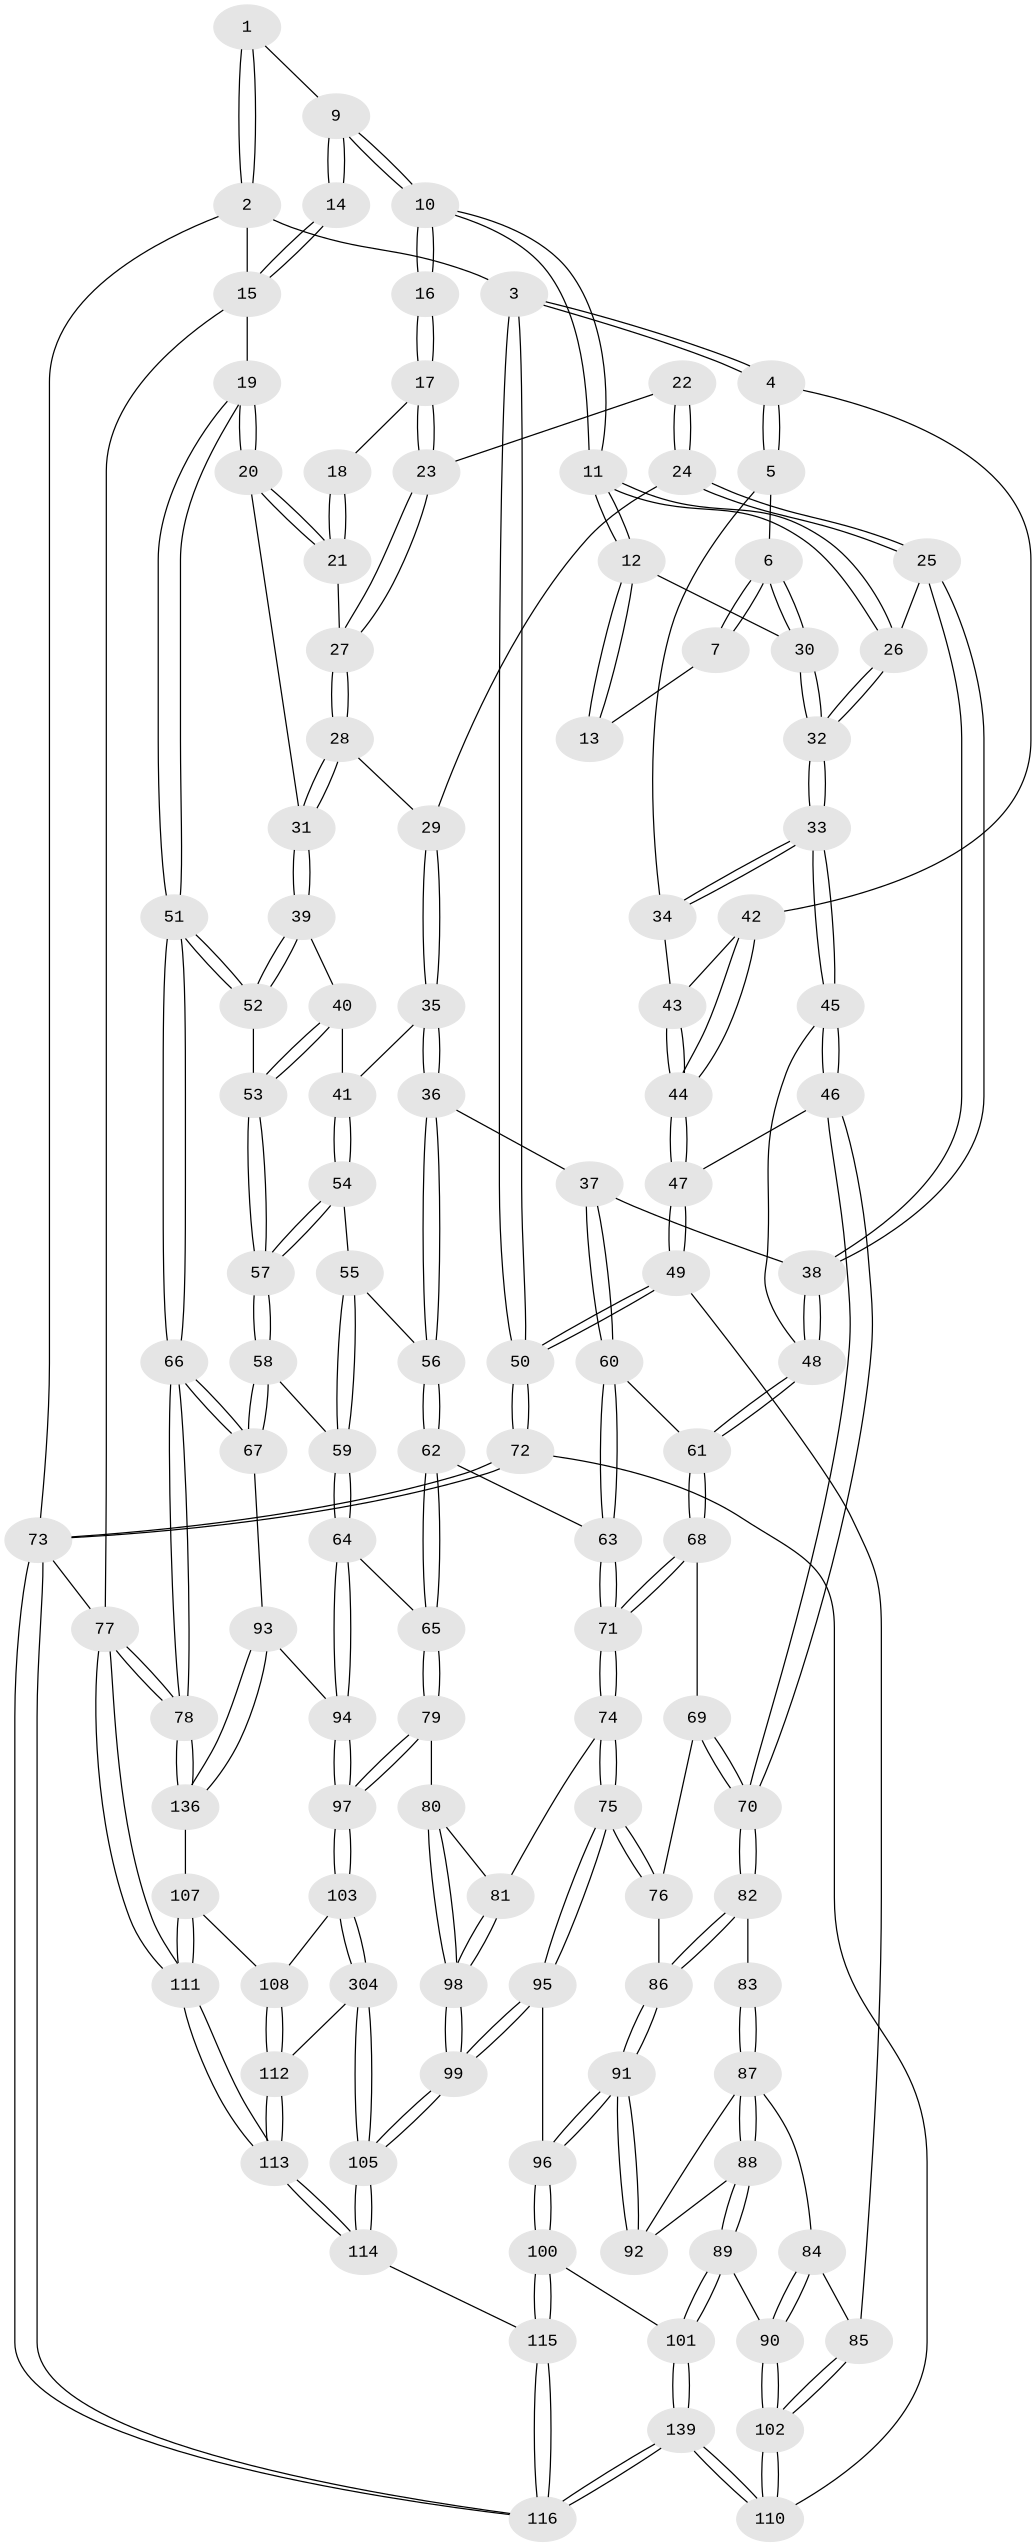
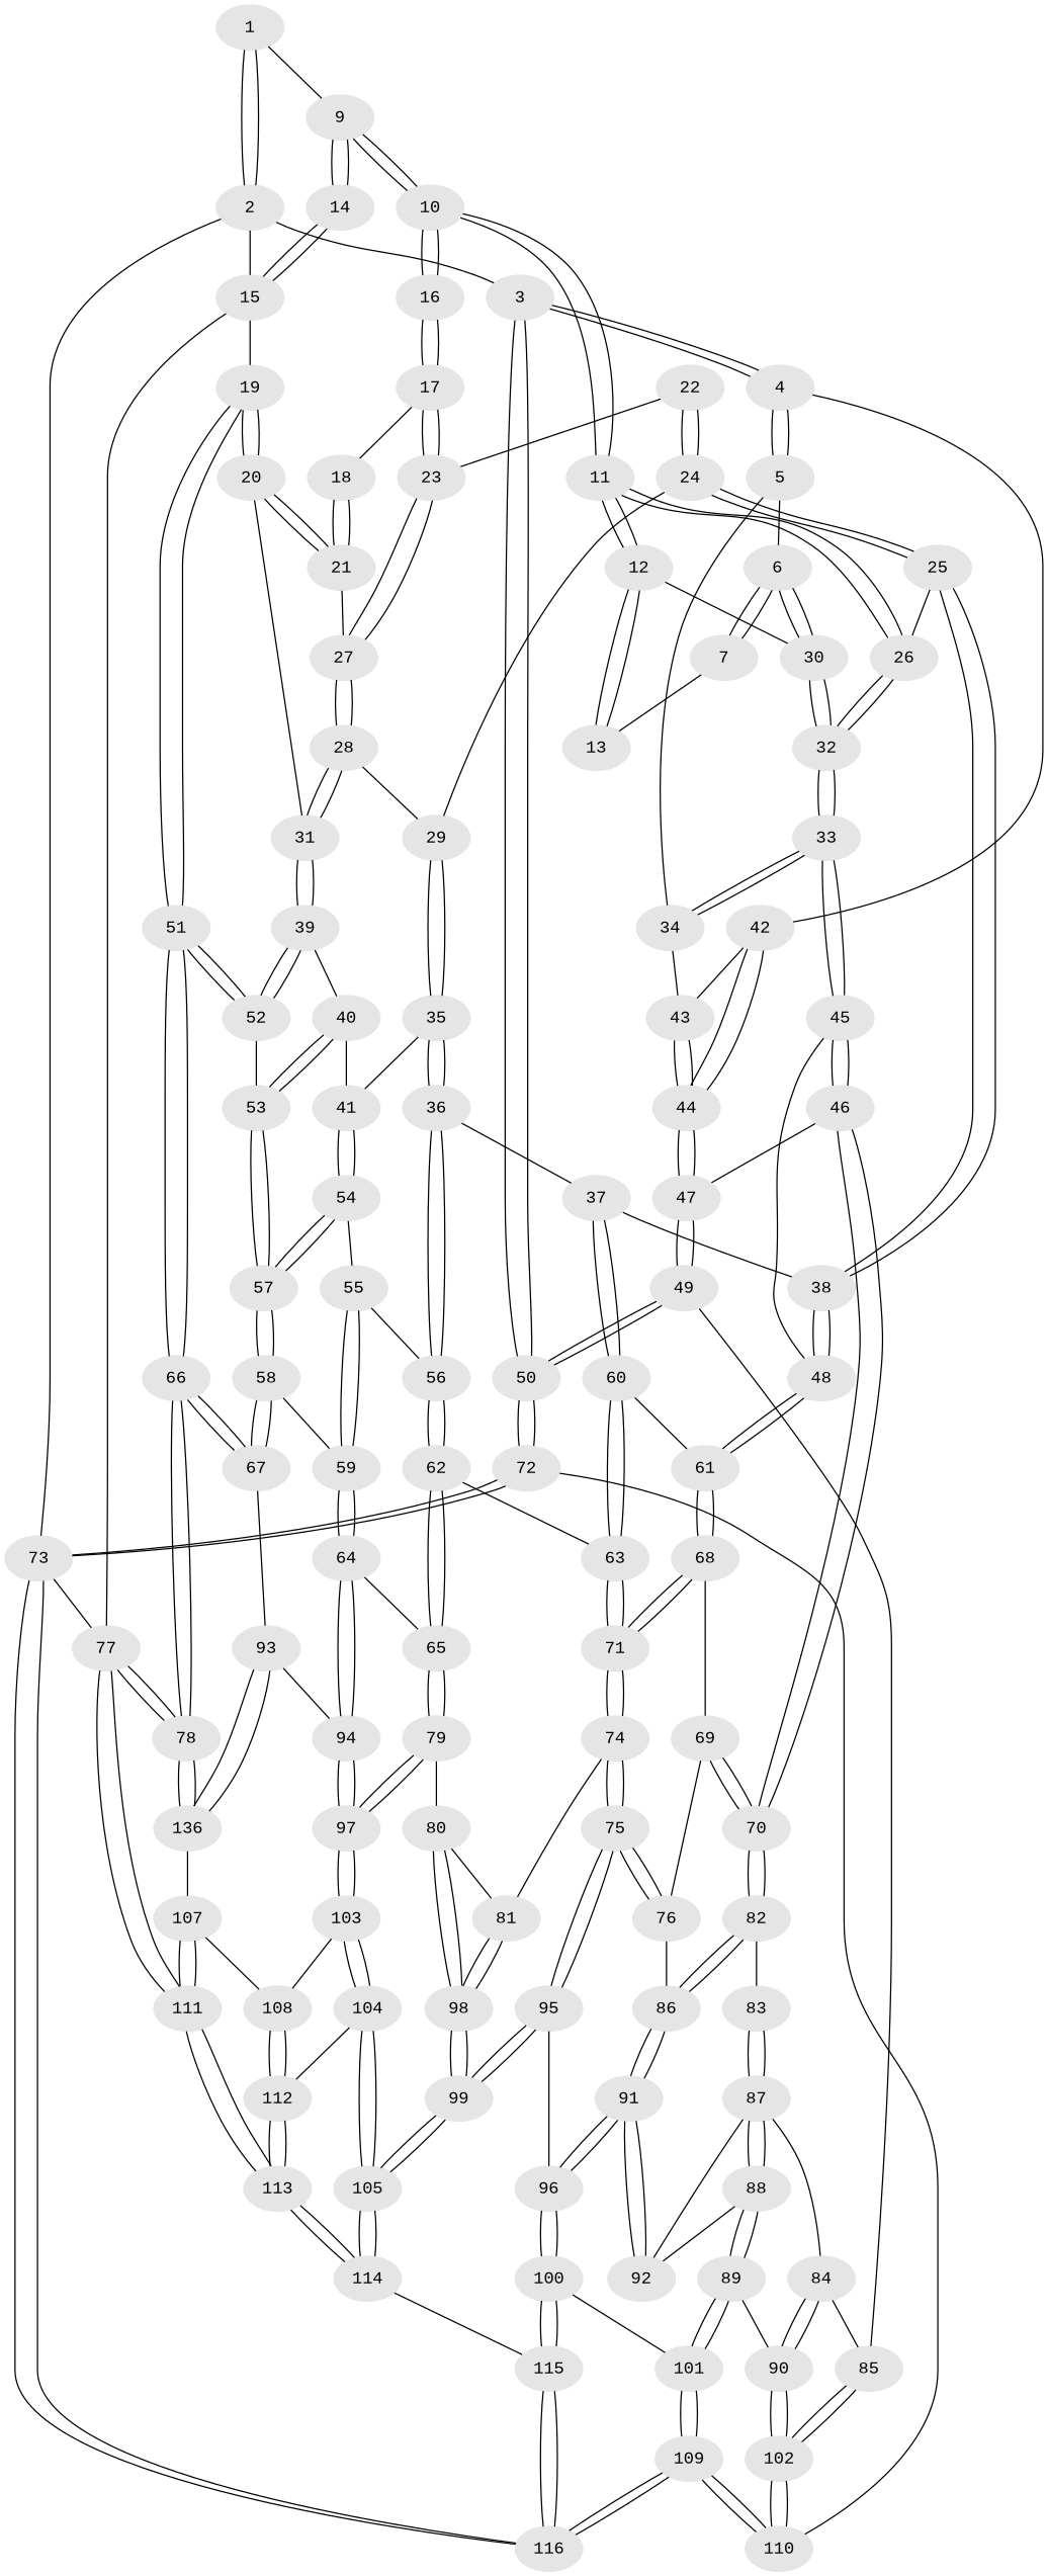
  graph {
    fontname="Liberation Mono"
    node [color=gray90 fontname="Liberation Mono" style=filled]
    edge [fontname="Liberation Mono"]
    1
    2
    9
    3
    15
    73
    10
    14
    4
    50
    19
    77
    116
    5
    42
    72
    6
    34
    43
    44
    7
    30
    13
    32
    11
    16
    12
    26
    17
    20
    51
    78
    111
    18
    23
    21
    27
    31
    52
    66
    39
    28
    22
    24
    25
    29
    38
    35
    48
    33
    36
    41
    40
    45
    46
    37
    56
    54
    60
    62
    61
    63
    53
    57
    55
    47
    49
    70
    82
    85
    68
    102
    110
    67
    58
    59
    64
    65
    93
    94
    71
    69
    79
    74
    97
    80
    n87 [label=136]
    76
    86
    83
    75
    81
    95
    98
    96
    99
    91
    113
    107
    103
    87
    84
    90
    88
    92
    89
    101
-   109 [label=139]
+   109
    100
    105
    115
-   104 [label=304]
+   104
    108
    114
    112
    1 -- 2
    1 -- 2
    1 -- 9
    2 -- 3
    2 -- 15
    2 -- 73
    9 -- 10
    9 -- 10
    9 -- 14
    9 -- 14
    3 -- 4
    3 -- 4
    3 -- 50
    3 -- 50
    15 -- 19
    15 -- 77
    73 -- 77
    73 -- 116
    73 -- 116
    10 -- 11
    10 -- 11
    10 -- 16
    10 -- 16
    14 -- 15
    14 -- 15
    4 -- 5
    4 -- 5
    4 -- 42
    50 -- 72
    50 -- 72
    19 -- 20
    19 -- 20
    19 -- 51
    19 -- 51
    77 -- 78
    77 -- 78
    77 -- 111
    77 -- 111
    5 -- 6
    5 -- 34
    42 -- 43
    42 -- 44
    42 -- 44
    72 -- 73
    72 -- 73
    72 -- 110
    6 -- 7
    6 -- 7
    6 -- 30
    6 -- 30
    34 -- 43
    43 -- 44
    43 -- 44
    44 -- 47
    44 -- 47
    7 -- 13
    30 -- 32
    30 -- 32
    32 -- 33
    32 -- 33
    11 -- 12
    11 -- 12
    11 -- 26
    11 -- 26
    16 -- 17
    16 -- 17
    12 -- 30
    12 -- 13
    12 -- 13
    26 -- 32
    26 -- 32
    17 -- 18
    17 -- 23
    17 -- 23
    20 -- 21
    20 -- 21
    20 -- 31
    51 -- 52
    51 -- 52
    51 -- 66
    51 -- 66
    78 -- n87
    78 -- n87
    111 -- 113
    111 -- 113
    18 -- 21
    18 -- 21
    23 -- 27
    23 -- 27
    21 -- 27
    27 -- 28
    27 -- 28
    31 -- 39
    31 -- 39
    52 -- 53
    66 -- 78
    66 -- 78
    66 -- 67
    66 -- 67
    39 -- 52
    39 -- 52
    39 -- 40
    28 -- 31
    28 -- 31
    28 -- 29
    22 -- 23
    22 -- 24
    22 -- 24
    24 -- 25
    24 -- 25
    24 -- 29
    25 -- 26
    25 -- 38
    25 -- 38
    29 -- 35
    29 -- 35
    38 -- 48
    38 -- 48
    35 -- 36
    35 -- 36
    35 -- 41
    48 -- 61
    48 -- 61
    33 -- 34
    33 -- 34
    33 -- 45
    33 -- 45
    36 -- 37
    36 -- 56
    36 -- 56
    41 -- 54
    41 -- 54
    40 -- 41
    40 -- 53
    40 -- 53
    45 -- 48
    45 -- 46
    45 -- 46
    46 -- 47
    46 -- 70
    46 -- 70
    37 -- 38
    37 -- 60
    37 -- 60
    56 -- 62
    56 -- 62
    54 -- 57
    54 -- 57
    54 -- 55
    60 -- 61
    60 -- 63
    60 -- 63
    62 -- 63
    62 -- 65
    62 -- 65
    61 -- 68
    61 -- 68
    63 -- 71
    63 -- 71
    53 -- 57
    53 -- 57
    57 -- 58
    57 -- 58
    55 -- 56
    55 -- 59
    55 -- 59
    47 -- 49
    47 -- 49
    49 -- 50
    49 -- 50
    49 -- 85
    70 -- 82
    70 -- 82
    82 -- 86
    82 -- 86
    82 -- 83
    85 -- 102
    85 -- 102
    68 -- 71
    68 -- 71
    68 -- 69
    102 -- 110
    102 -- 110
    67 -- 93
    58 -- 67
    58 -- 67
    58 -- 59
    59 -- 64
    59 -- 64
    64 -- 65
    64 -- 94
    64 -- 94
    65 -- 79
    65 -- 79
    93 -- 94
    93 -- n87
    93 -- n87
    94 -- 97
    94 -- 97
    71 -- 74
    71 -- 74
    69 -- 70
    69 -- 70
    69 -- 76
    79 -- 97
    79 -- 97
    79 -- 80
    74 -- 75
    74 -- 75
    74 -- 81
    97 -- 103
    97 -- 103
    80 -- 81
    80 -- 98
    80 -- 98
    n87 -- 107
    76 -- 86
    86 -- 91
    86 -- 91
    83 -- 87
    83 -- 87
    75 -- 76
    75 -- 76
    75 -- 95
    75 -- 95
    81 -- 98
    81 -- 98
    95 -- 96
    95 -- 99
    95 -- 99
    98 -- 99
    98 -- 99
    96 -- 100
    96 -- 100
    99 -- 105
    99 -- 105
    91 -- 96
    91 -- 96
    91 -- 92
    91 -- 92
    113 -- 114
    113 -- 114
    107 -- 111
    107 -- 111
    107 -- 108
    103 -- 104
    103 -- 104
    103 -- 108
    87 -- 84
    87 -- 88
    87 -- 88
    87 -- 92
    84 -- 85
    84 -- 90
    84 -- 90
    90 -- 102
    90 -- 102
    88 -- 92
    88 -- 89
    88 -- 89
    89 -- 90
    89 -- 101
    89 -- 101
    101 -- 109
    101 -- 109
    109 -- 116
    109 -- 116
    109 -- 110
    109 -- 110
    100 -- 101
    100 -- 115
    100 -- 115
    105 -- 114
    105 -- 114
    115 -- 116
    115 -- 116
    104 -- 105
    104 -- 105
    104 -- 112
    108 -- 112
    108 -- 112
    114 -- 115
    112 -- 113
    112 -- 113
  }
